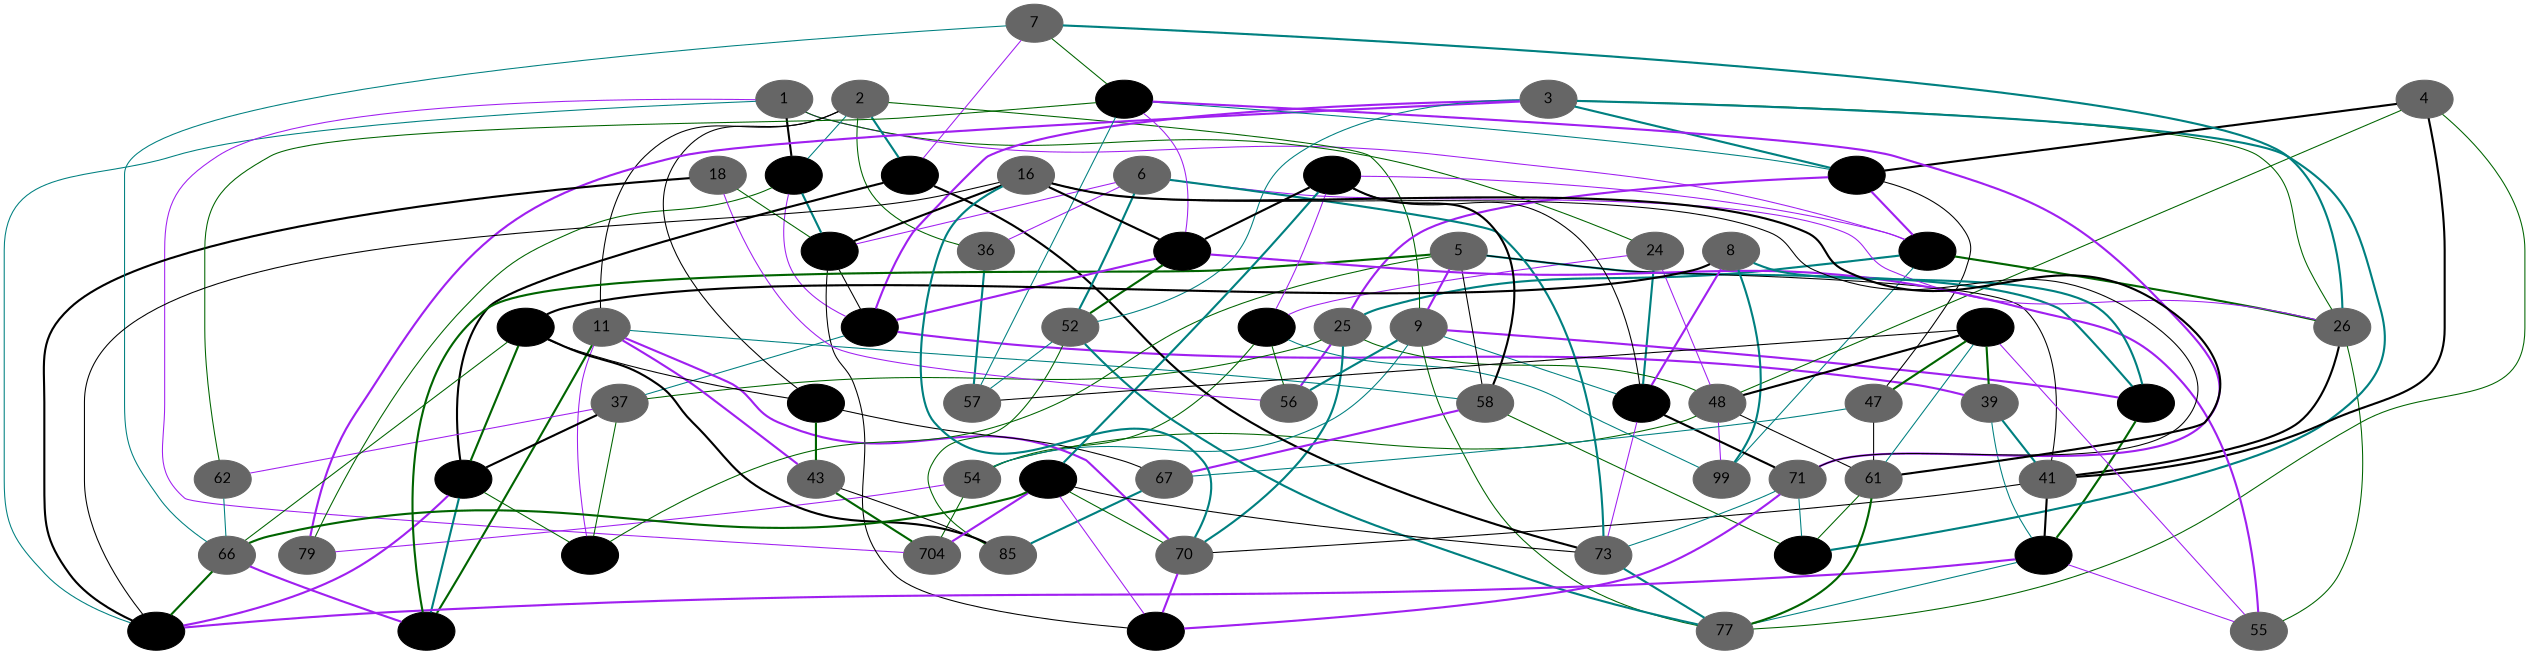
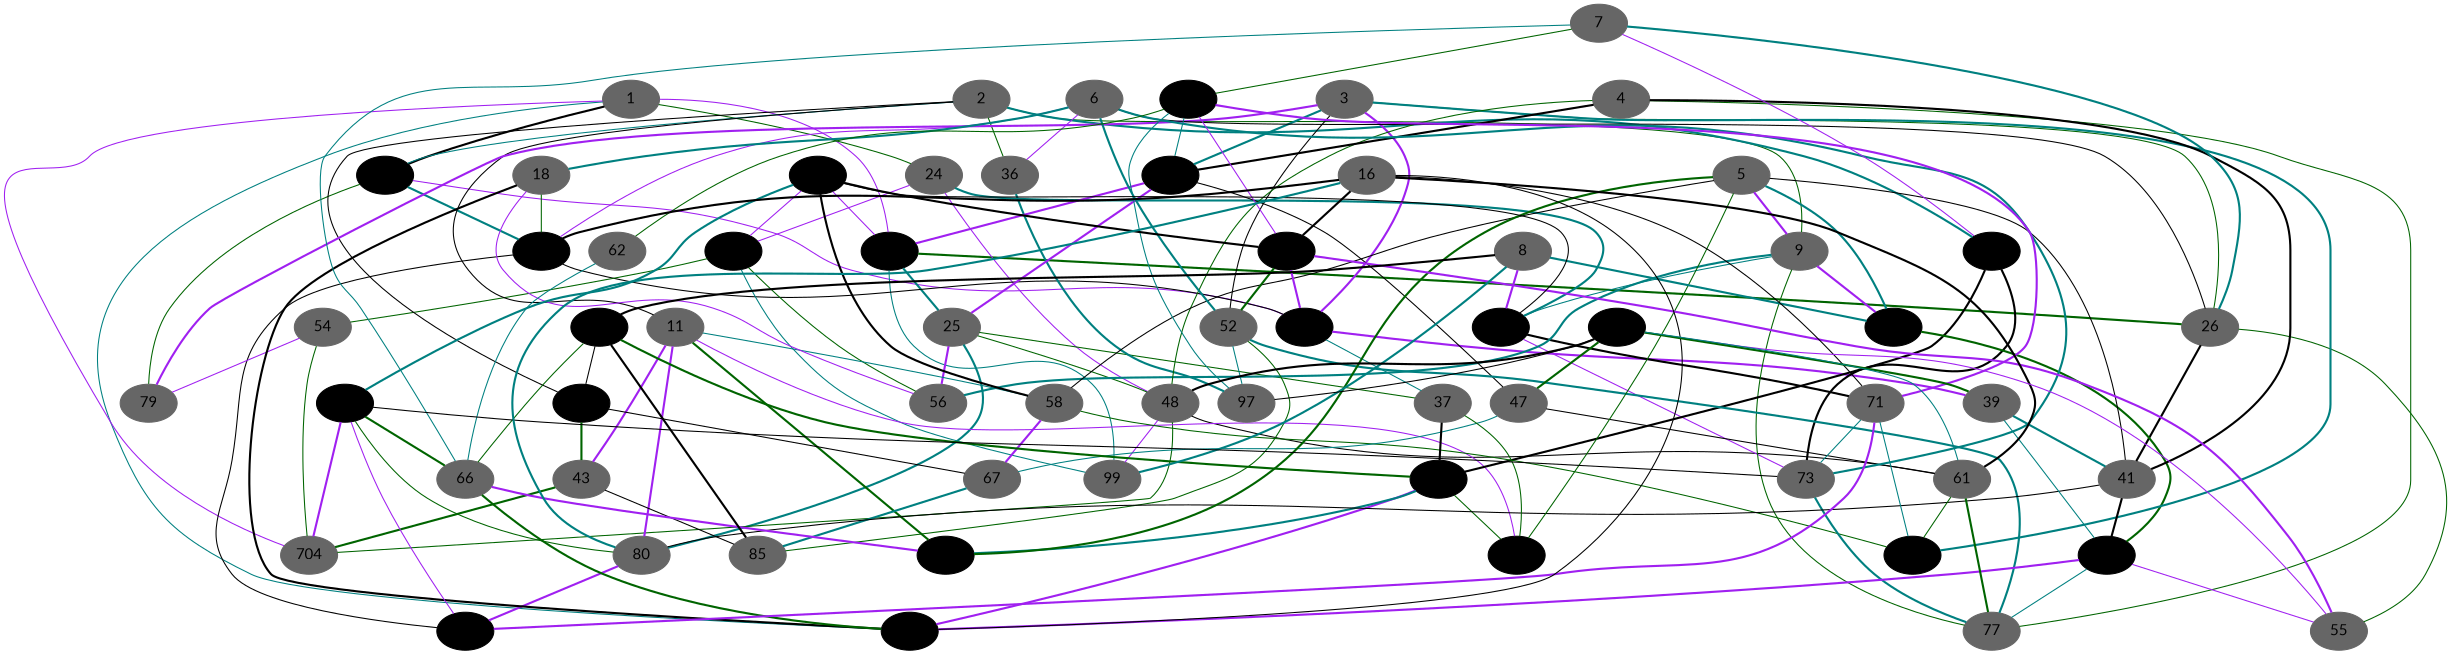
  graph {
    fontname=Lato
    node [color=gray40 fontname=Lato style=filled]
    edge [color=teal fontname=Lato style=solid]
    1 [super="+45"]
    10 [color=black super="+76"]
    21 [color=black super="+86"]
    24 [super="+92"]
    74 [color=black super="+75"]
    n6 [label=704]
    33 [color=black super="+69"]
    79
    28 [color=black super="+40"]
    26 [super="+63"]
    99
    25 [super="+29"]
    48 [super="+68"]
    49 [color=black super="+96"]
    27 [color=black super="+31"]
    2 [super="+100"]
    9 [super="+32"]
    11 [super="+34"]
    15 [color=black]
    36
    38 [color=black super="+44"]
    77 [super="+88"]
    22 [color=black]
    54 [super="+87"]
    56
    58 [super="+83"]
    59 [color=black]
    82 [color=black]
    43 [super="+94"]
-   80 [super="+97" label=70]
+   80 [super="+97"]
    73 [super="+103"]
    42 [color=black super="+50"]
-   57
+   57 [label=97]
    67
    3 [super="+30"]
    20 [color=black super="+81"]
    52 [super="+98"]
    101 [color=black]
    47
    41 [super="+60"]
    55
    39
    37 [super="+78"]
    85
    4
    51 [color=black super="+91"]
    61 [super="+65"]
    5 [super="+14"]
    6 [super="+90"]
    18
    84 [color=black]
    7
    19 [color=black super="+95"]
    66 [super="+70"]
    23 [color=black super="+72"]
    71 [super="+102"]
    62
    13 [color=black super="+64"]
    8
    12 [color=black super="+89"]
    35 [color=black super="+53"]
    16 [super="+93"]
    17 [color=black super="+46"]
    1 -- 10 [color=black style=bold]
    1 -- 21 [color=purple]
    1 -- 24 [color=darkgreen weight=2]
    1 -- 74
    1 -- n6 [color=purple]
    10 -- 33 [color=purple]
    10 -- 79 [color=darkgreen weight=2]
    10 -- 28 [style=bold]
    21 -- 26 [color=darkgreen style=bold]
    21 -- 99
    21 -- 25 [style=bold]
    24 -- 48 [color=purple]
    24 -- 49 [style=bold]
    24 -- 27 [color=purple]
    33 -- 39 [color=purple style=bold]
    33 -- 37
    28 -- 33 [color=black]
    28 -- 84 [color=black]
    26 -- 41 [color=black style=bold]
    26 -- 55 [color=darkgreen]
    25 -- 48 [color=darkgreen]
    25 -- 56 [color=purple style=bold]
    25 -- 80 [style=bold]
    25 -- 37 [color=darkgreen]
    48 -- 99 [color=purple]
-   48 -- 54 [color=darkgreen]
+   48 -- n6 [color=darkgreen]
    48 -- 61 [color=black]
    49 -- 73 [color=purple]
    49 -- 71 [color=black style=bold]
    27 -- 99
    27 -- 54 [color=darkgreen weight=2]
    27 -- 56 [color=darkgreen]
    2 -- 10
    2 -- 9 [color=darkgreen]
    2 -- 11 [color=black]
    2 -- 15 [style=bold]
    2 -- 36 [color=darkgreen]
    2 -- 38 [color=black]
    9 -- 49
    9 -- 77 [color=darkgreen]
    9 -- 22 [color=purple style=bold]
-   9 -- 54
    9 -- 56 [style=bold]
    11 -- 58
    11 -- 59 [color=purple]
    11 -- 82 [color=darkgreen style=bold]
    11 -- 43 [color=purple style=bold]
    11 -- 80 [color=purple style=bold]
    15 -- 73 [color=black style=bold]
    15 -- 42 [color=black style=bold]
    36 -- 57 [style=bold]
    38 -- 43 [color=darkgreen style=bold weight=2]
    38 -- 67 [color=black]
    22 -- 51 [color=darkgreen style=bold]
    54 -- n6 [color=darkgreen]
    54 -- 79 [color=purple]
    58 -- 67 [color=purple style=bold]
    58 -- 101 [color=darkgreen]
    43 -- n6 [color=darkgreen style=bold]
    43 -- 85 [color=black]
    80 -- 84 [color=purple style=bold]
    73 -- 77 [style=bold]
    42 -- 74 [color=purple style=bold]
    42 -- 59 [color=darkgreen]
    42 -- 82 [style=bold]
    67 -- 85 [style=bold]
    3 -- 33 [color=purple style=bold]
    3 -- 79 [color=purple style=bold]
    3 -- 26 [color=darkgreen]
    3 -- 20 [style=bold]
-   3 -- 52
+   3 -- 52 [color=black]
    3 -- 101 [style=bold]
    20 -- 21 [color=purple style=bold]
    20 -- 25 [color=purple style=bold]
    20 -- 47 [color=black]
    52 -- 77 [style=bold]
    52 -- 57
    52 -- 85 [color=darkgreen]
    47 -- 67
    47 -- 61 [color=black]
    41 -- 80 [color=black]
    41 -- 51 [color=black style=bold]
    39 -- 41 [style=bold]
    39 -- 51
    37 -- 59 [color=darkgreen]
    37 -- 42 [color=black style=bold]
-   37 -- 62 [color=purple weight=2]
    4 -- 48 [color=darkgreen]
    4 -- 77 [color=darkgreen]
    4 -- 20 [color=black style=bold]
    4 -- 41 [color=black style=bold]
    51 -- 74 [color=purple style=bold]
    51 -- 77
    51 -- 55 [color=purple]
    61 -- 77 [color=darkgreen style=bold]
    61 -- 101 [color=darkgreen]
    5 -- 9 [color=purple style=bold]
    5 -- 22 [style=bold]
    5 -- 58 [color=black]
    5 -- 59 [color=darkgreen]
    5 -- 82 [color=darkgreen style=bold]
    5 -- 41 [color=black]
    6 -- 28 [color=purple]
-   6 -- 26 [color=purple]
+   6 -- 26 [color=black]
    6 -- 36 [color=purple]
    6 -- 73 [style=bold]
    6 -- 52 [style=bold]
+   6 -- 18 [style=bold]
    18 -- 74 [color=black style=bold]
    18 -- 28 [color=darkgreen]
    18 -- 56 [color=purple]
    7 -- 26 [style=bold]
    7 -- 15 [color=purple]
    7 -- 19 [color=darkgreen]
    7 -- 66
    19 -- 57
    19 -- 20
    19 -- 23 [color=purple]
    19 -- 71 [color=purple style=bold]
    19 -- 62 [color=darkgreen]
    66 -- 74 [color=darkgreen style=bold]
    66 -- 82 [color=purple style=bold]
    23 -- 33 [color=purple style=bold]
    23 -- 52 [color=darkgreen style=bold]
    23 -- 55 [color=purple style=bold]
    71 -- 73
    71 -- 101
    71 -- 84 [color=purple style=bold]
    62 -- 66
    13 -- 38 [color=black weight=2]
    13 -- 42 [color=darkgreen style=bold]
    13 -- 85 [color=black style=bold]
    13 -- 66 [color=darkgreen]
    8 -- 99 [style=bold]
    8 -- 49 [color=purple style=bold]
    8 -- 22 [style=bold]
    8 -- 13 [color=black style=bold]
    12 -- 21 [color=purple]
    12 -- 49 [color=black]
    12 -- 27 [color=purple]
    12 -- 58 [color=black style=bold]
    12 -- 23 [color=black style=bold]
    12 -- 35 [style=bold]
    35 -- n6 [color=purple style=bold]
    35 -- 80 [color=darkgreen]
    35 -- 73 [color=black]
    35 -- 84 [color=purple]
    35 -- 66 [color=darkgreen style=bold]
    16 -- 74 [color=black]
    16 -- 28 [color=black style=bold]
    16 -- 80 [style=bold]
    16 -- 61 [color=black style=bold]
    16 -- 23 [color=black style=bold]
    16 -- 71 [color=black]
    17 -- 48 [color=black style=bold]
    17 -- 57 [color=black]
    17 -- 47 [color=darkgreen style=bold]
    17 -- 55 [color=purple]
    17 -- 39 [color=darkgreen style=bold]
    17 -- 61
  }
